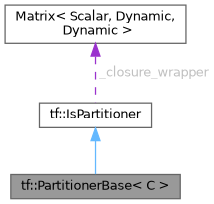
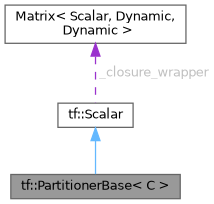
  digraph {
    node [color=gray40 fillcolor=white fontname=Helvetica fontsize=10 shape=box style=filled]
    edge [dir=back fontname=Helvetica fontsize=10 labelfontname=Helvetica labelfontsize=10]
    n1 [fillcolor=grey60 fontcolor=black height=0.2 label="tf::PartitionerBase\< C \>" width=0.4]
-   n2 [height=0.2 label="tf::IsPartitioner" width=0.4]
+   n2 [height=0.2 label="tf::Scalar" width=0.4]
    n3 [height=0.2 label="Matrix\< Scalar, Dynamic,\l Dynamic \>" width=0.4]
    n2 -> n1 [color=steelblue1 style=solid]
    n3 -> n2 [color=darkorchid3 fontcolor=grey label=" _closure_wrapper" style=dashed]
  }
